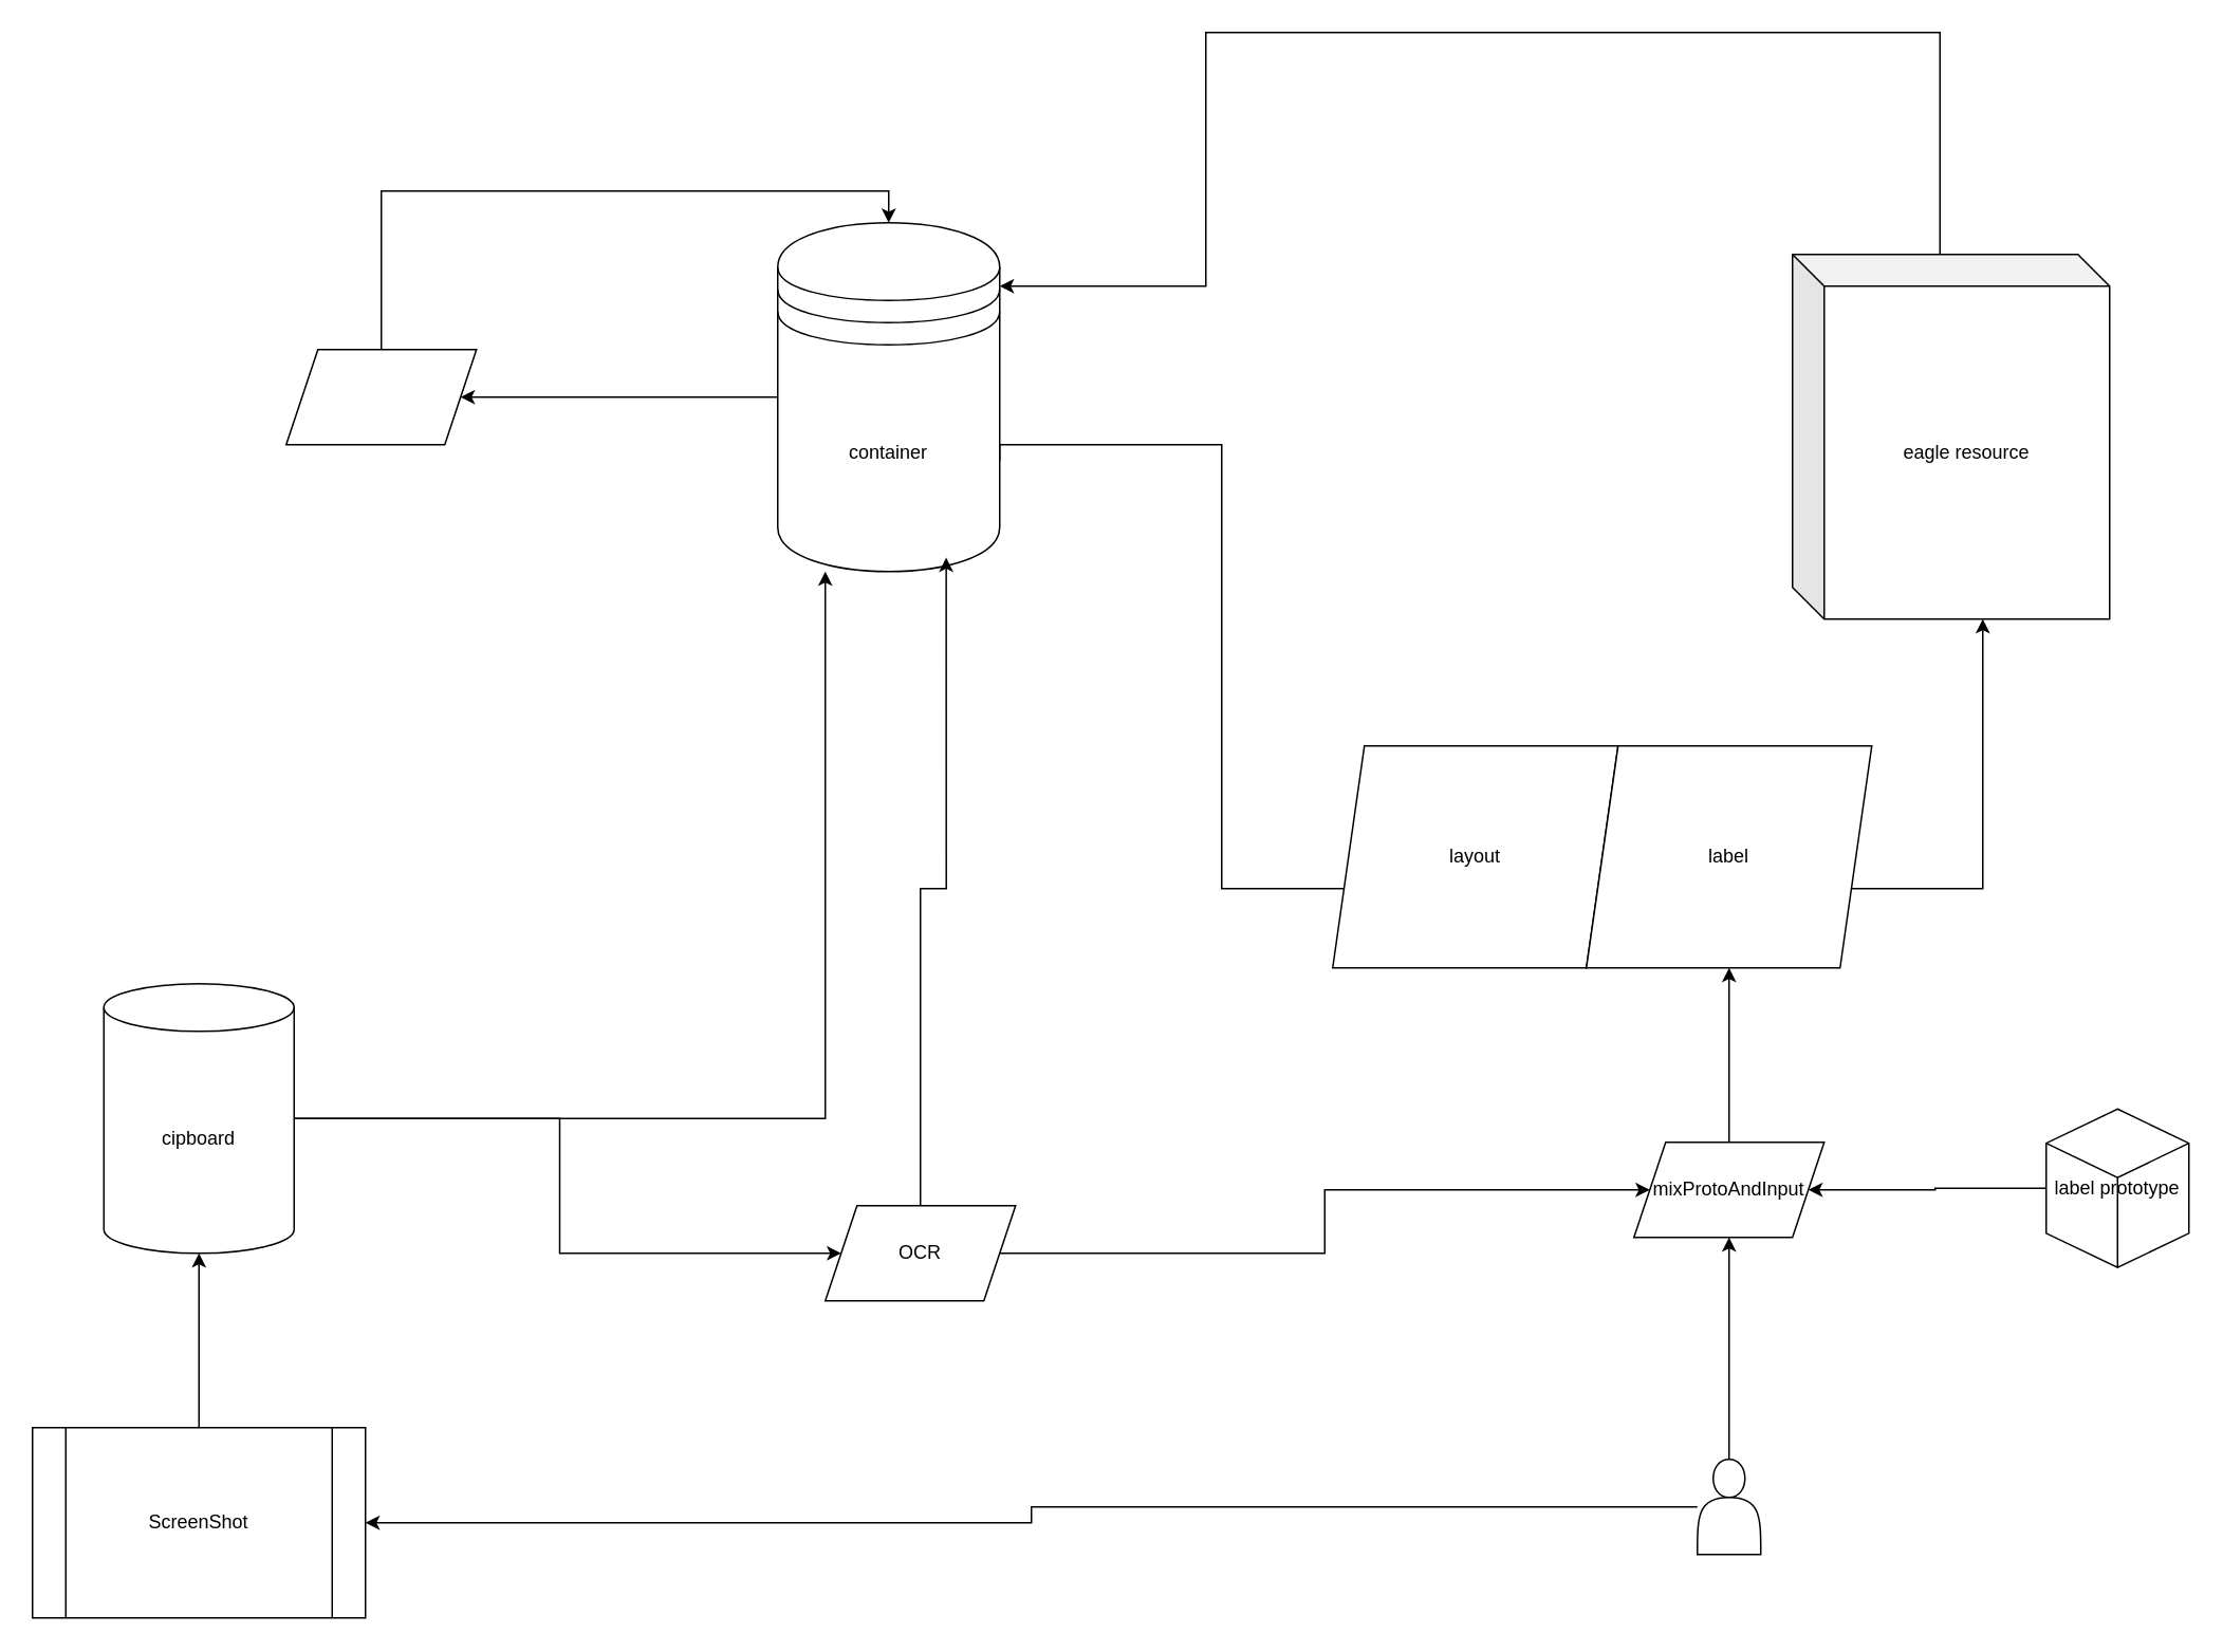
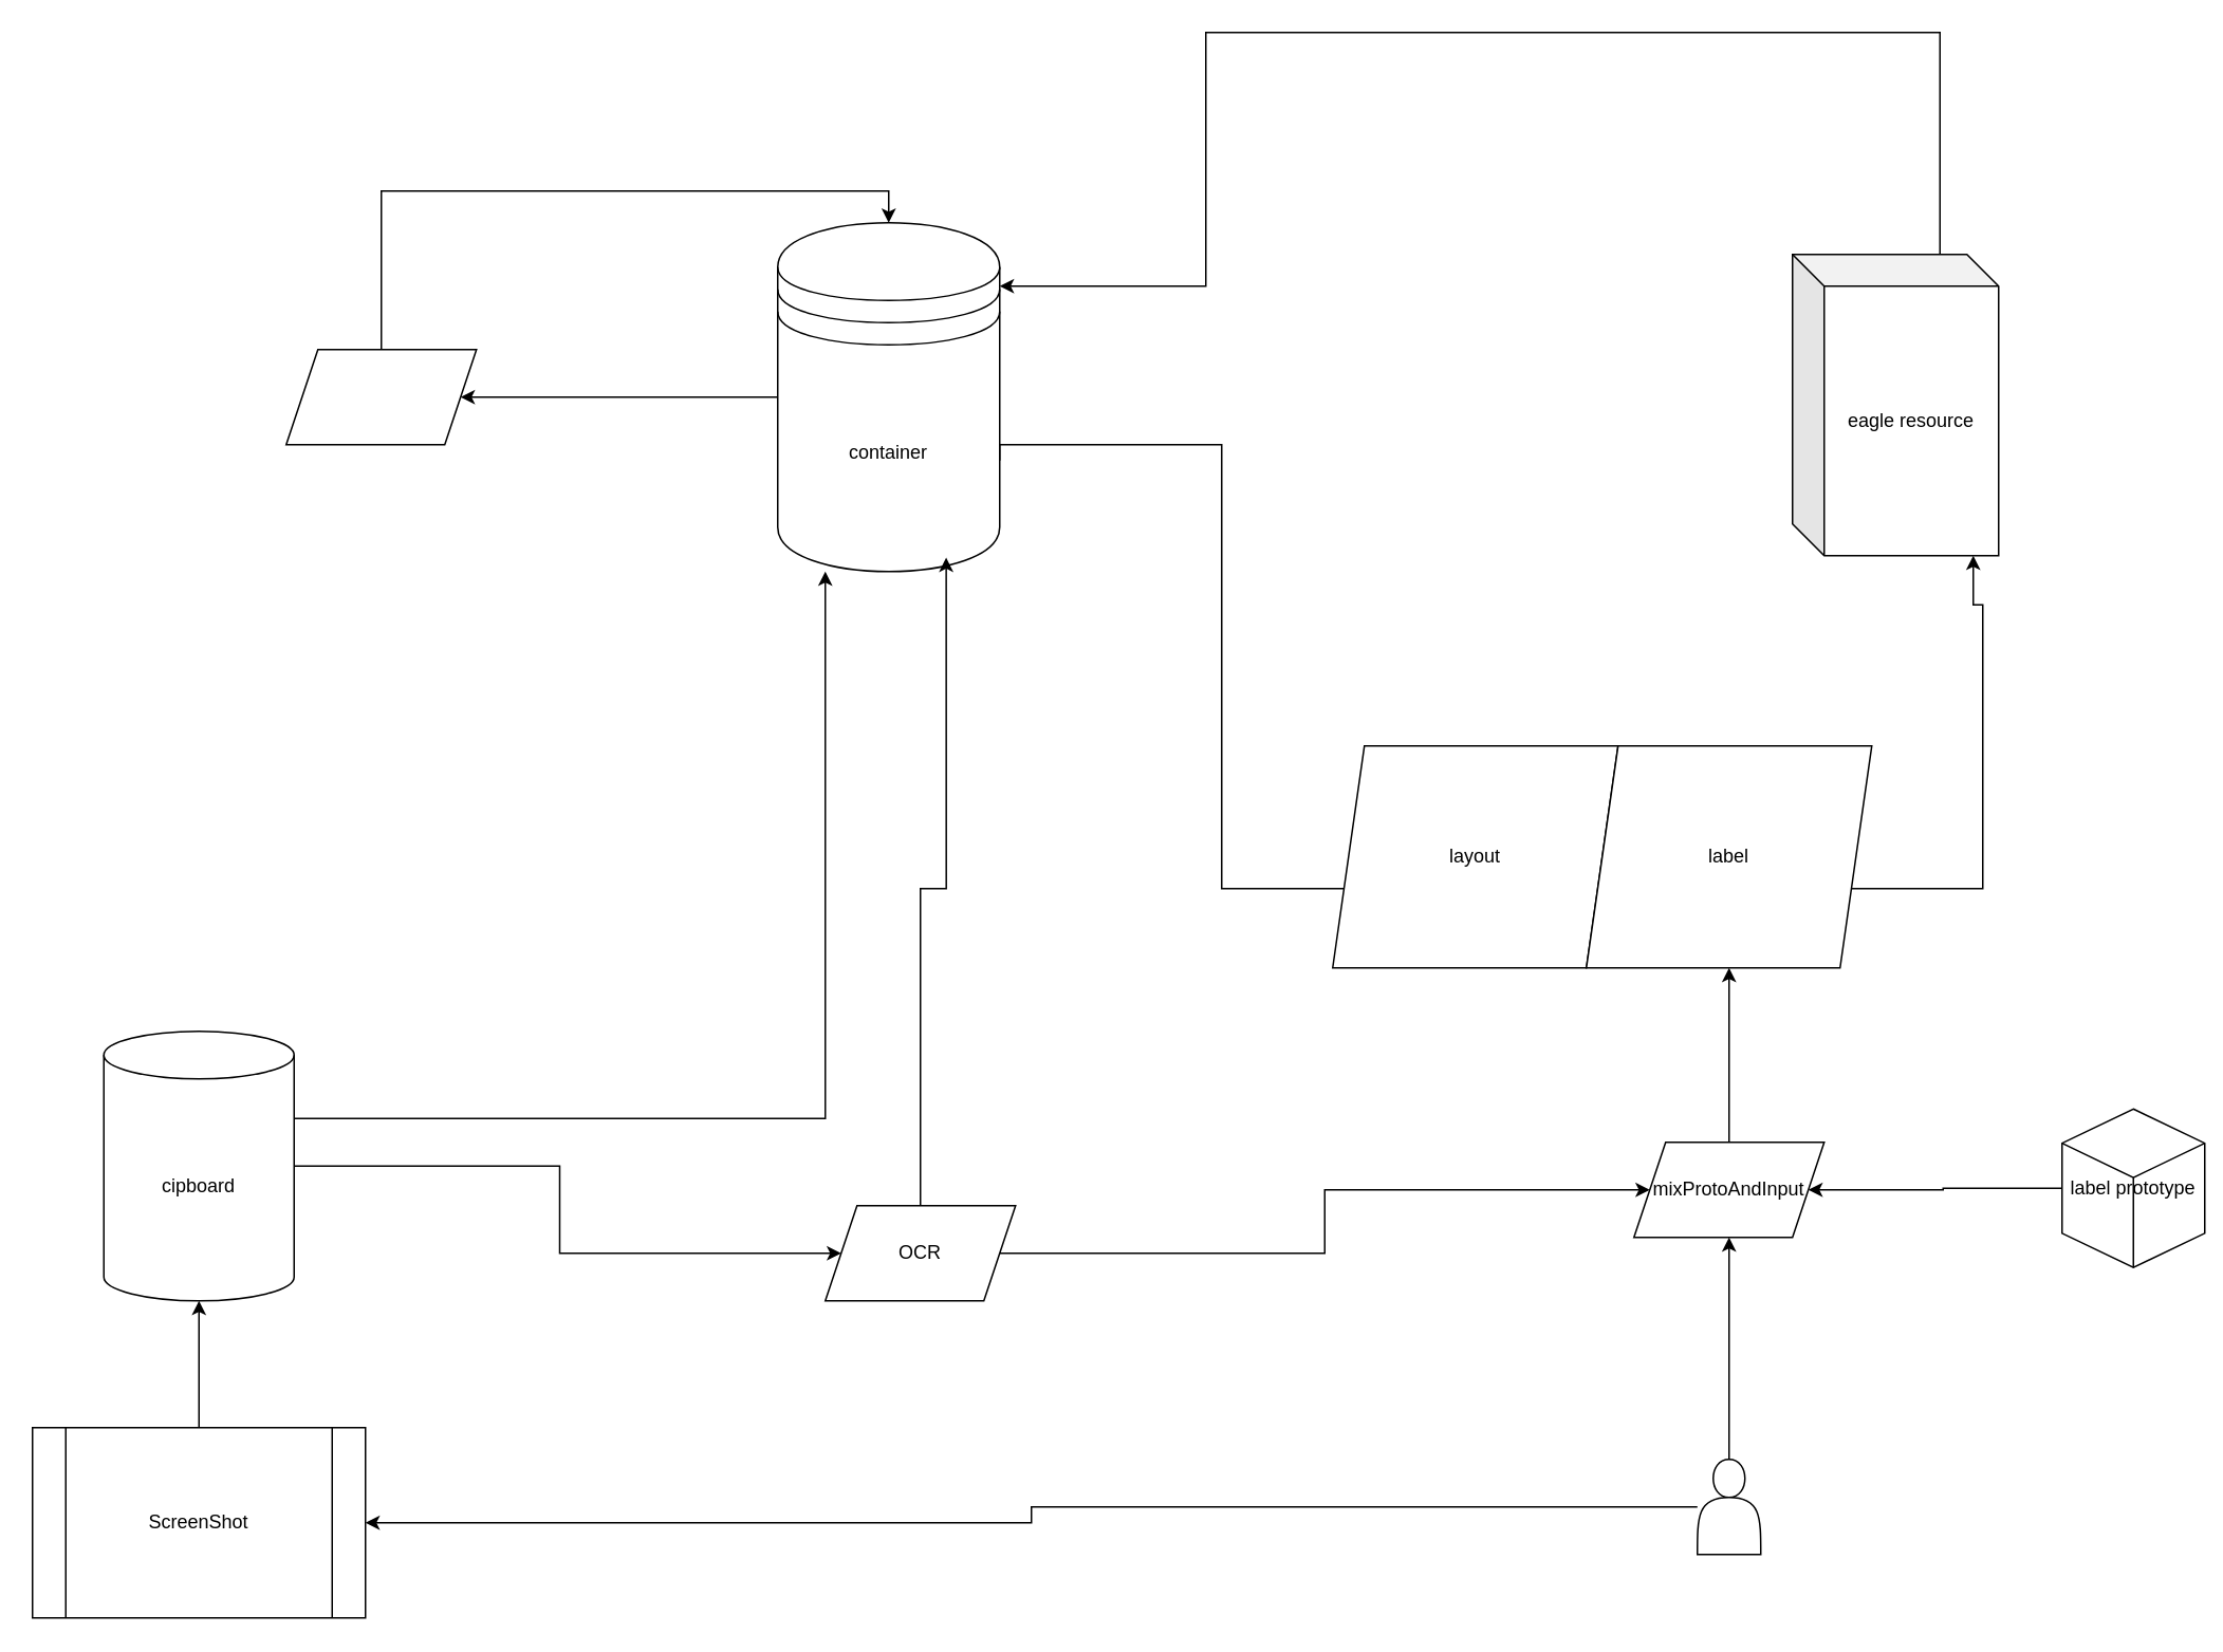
  <mxCell id="0" />
  <mxCell id="1" parent="0" />
  <mxCell id="2" style="edgeStyle=orthogonalEdgeStyle;rounded=0;orthogonalLoop=1;jettySize=auto;html=1;" edge="1" parent="1" source="3" target="22"><mxGeometry relative="1" as="geometry" /></mxCell>
  <mxCell id="3" value="container" style="shape=datastore;whiteSpace=wrap;html=1;" vertex="1" parent="1"><mxGeometry x="490" y="140" width="140" height="220" as="geometry" /></mxCell>
  <mxCell id="4" style="edgeStyle=orthogonalEdgeStyle;rounded=0;orthogonalLoop=1;jettySize=auto;html=1;" edge="1" parent="1" source="5" target="13"><mxGeometry relative="1" as="geometry" /></mxCell>
  <mxCell id="5" value="ScreenShot" style="shape=process;whiteSpace=wrap;html=1;backgroundOutline=1;" vertex="1" parent="1"><mxGeometry x="20" y="900" width="210" height="120" as="geometry" /></mxCell>
  <mxCell id="6" style="edgeStyle=orthogonalEdgeStyle;rounded=0;orthogonalLoop=1;jettySize=auto;html=1;" edge="1" parent="1" source="7" target="3"><mxGeometry relative="1" as="geometry"><Array as="points"><mxPoint x="1223" y="20" /><mxPoint x="760" y="20" /><mxPoint x="760" y="180" /></Array></mxGeometry></mxCell>
- <mxCell id="7" value="eagle resource" style="shape=cube;whiteSpace=wrap;html=1;boundedLbl=1;backgroundOutline=1;darkOpacity=0.05;darkOpacity2=0.1;" vertex="1" parent="1"><mxGeometry x="1130" y="160" width="200" height="230" as="geometry" /></mxCell>
+ <mxCell id="7" value="eagle resource" style="shape=cube;whiteSpace=wrap;html=1;boundedLbl=1;backgroundOutline=1;darkOpacity=0.05;darkOpacity2=0.1;" vertex="1" parent="1"><mxGeometry x="1130" y="160" width="130" height="190" as="geometry" /></mxCell>
  <mxCell id="8" style="edgeStyle=orthogonalEdgeStyle;rounded=0;orthogonalLoop=1;jettySize=auto;html=1;exitX=1;exitY=0.5;exitDx=0;exitDy=0;" edge="1" parent="1" target="7"><mxGeometry relative="1" as="geometry"><mxPoint x="630" y="290" as="sourcePoint" /><mxPoint x="1243.8" y="340.69" as="targetPoint" /><Array as="points"><mxPoint x="630" y="280" /><mxPoint x="770" y="280" /><mxPoint x="770" y="560" /><mxPoint x="1250" y="560" /><mxPoint x="1250" y="381" /><mxPoint x="1244" y="381" /></Array></mxGeometry></mxCell>
  <mxCell id="9" value="layout" style="shape=parallelogram;perimeter=parallelogramPerimeter;whiteSpace=wrap;html=1;fixedSize=1;" vertex="1" parent="1"><mxGeometry x="840" y="470" width="180" height="140" as="geometry" /></mxCell>
  <mxCell id="10" value="label" style="shape=parallelogram;perimeter=parallelogramPerimeter;whiteSpace=wrap;html=1;fixedSize=1;" vertex="1" parent="1"><mxGeometry x="1000" y="470" width="180" height="140" as="geometry" /></mxCell>
  <mxCell id="11" style="edgeStyle=orthogonalEdgeStyle;rounded=0;orthogonalLoop=1;jettySize=auto;html=1;" edge="1" parent="1" source="13" target="3"><mxGeometry relative="1" as="geometry"><Array as="points"><mxPoint x="520" y="705" /></Array></mxGeometry></mxCell>
  <mxCell id="12" style="edgeStyle=orthogonalEdgeStyle;rounded=0;orthogonalLoop=1;jettySize=auto;html=1;entryX=0;entryY=0.5;entryDx=0;entryDy=0;" edge="1" parent="1" source="13" target="24"><mxGeometry relative="1" as="geometry" /></mxCell>
- <mxCell id="13" value="cipboard" style="shape=cylinder3;whiteSpace=wrap;html=1;boundedLbl=1;backgroundOutline=1;size=15;" vertex="1" parent="1"><mxGeometry x="65" y="620" width="120" height="170" as="geometry" /></mxCell>
+ <mxCell id="13" value="cipboard" style="shape=cylinder3;whiteSpace=wrap;html=1;boundedLbl=1;backgroundOutline=1;size=15;" vertex="1" parent="1"><mxGeometry x="65" y="650" width="120" height="170" as="geometry" /></mxCell>
  <mxCell id="14" style="edgeStyle=orthogonalEdgeStyle;rounded=0;orthogonalLoop=1;jettySize=auto;html=1;entryX=0.5;entryY=1;entryDx=0;entryDy=0;" edge="1" parent="1" source="20" target="10"><mxGeometry relative="1" as="geometry" /></mxCell>
  <mxCell id="15" style="edgeStyle=orthogonalEdgeStyle;rounded=0;orthogonalLoop=1;jettySize=auto;html=1;entryX=1;entryY=0.5;entryDx=0;entryDy=0;" edge="1" parent="1" source="16" target="5"><mxGeometry relative="1" as="geometry" /></mxCell>
  <mxCell id="16" value="" style="shape=actor;whiteSpace=wrap;html=1;" vertex="1" parent="1"><mxGeometry x="1070" y="920" width="40" height="60" as="geometry" /></mxCell>
  <mxCell id="17" style="edgeStyle=orthogonalEdgeStyle;rounded=0;orthogonalLoop=1;jettySize=auto;html=1;" edge="1" parent="1" source="18" target="20"><mxGeometry relative="1" as="geometry" /></mxCell>
- <mxCell id="18" value="label prototype" style="html=1;whiteSpace=wrap;shape=isoCube2;backgroundOutline=1;isoAngle=15;" vertex="1" parent="1"><mxGeometry x="1290" y="699" width="90" height="100" as="geometry" /></mxCell>
+ <mxCell id="18" value="label prototype" style="html=1;whiteSpace=wrap;shape=isoCube2;backgroundOutline=1;isoAngle=15;" vertex="1" parent="1"><mxGeometry x="1300" y="699" width="90" height="100" as="geometry" /></mxCell>
  <mxCell id="19" value="" style="edgeStyle=orthogonalEdgeStyle;rounded=0;orthogonalLoop=1;jettySize=auto;html=1;entryX=0.5;entryY=1;entryDx=0;entryDy=0;" edge="1" parent="1" source="16" target="20"><mxGeometry relative="1" as="geometry"><mxPoint x="1090" y="890" as="sourcePoint" /><mxPoint x="1090" y="610" as="targetPoint" /></mxGeometry></mxCell>
  <mxCell id="20" value="mixProtoAndInput" style="shape=parallelogram;perimeter=parallelogramPerimeter;whiteSpace=wrap;html=1;fixedSize=1;" vertex="1" parent="1"><mxGeometry x="1030" y="720" width="120" height="60" as="geometry" /></mxCell>
  <mxCell id="21" style="edgeStyle=orthogonalEdgeStyle;rounded=0;orthogonalLoop=1;jettySize=auto;html=1;exitX=0.5;exitY=0;exitDx=0;exitDy=0;entryX=0.5;entryY=0;entryDx=0;entryDy=0;" edge="1" parent="1" source="22" target="3"><mxGeometry relative="1" as="geometry" /></mxCell>
  <mxCell id="22" value="" style="shape=parallelogram;perimeter=parallelogramPerimeter;whiteSpace=wrap;html=1;fixedSize=1;" vertex="1" parent="1"><mxGeometry x="180" y="220" width="120" height="60" as="geometry" /></mxCell>
  <mxCell id="23" style="edgeStyle=orthogonalEdgeStyle;rounded=0;orthogonalLoop=1;jettySize=auto;html=1;entryX=0;entryY=0.5;entryDx=0;entryDy=0;" edge="1" parent="1" source="24" target="20"><mxGeometry relative="1" as="geometry" /></mxCell>
  <mxCell id="24" value="OCR" style="shape=parallelogram;perimeter=parallelogramPerimeter;whiteSpace=wrap;html=1;fixedSize=1;" vertex="1" parent="1"><mxGeometry x="520" y="760" width="120" height="60" as="geometry" /></mxCell>
  <mxCell id="25" style="edgeStyle=orthogonalEdgeStyle;rounded=0;orthogonalLoop=1;jettySize=auto;html=1;entryX=0.759;entryY=0.96;entryDx=0;entryDy=0;entryPerimeter=0;" edge="1" parent="1" source="24" target="3"><mxGeometry relative="1" as="geometry" /></mxCell>
